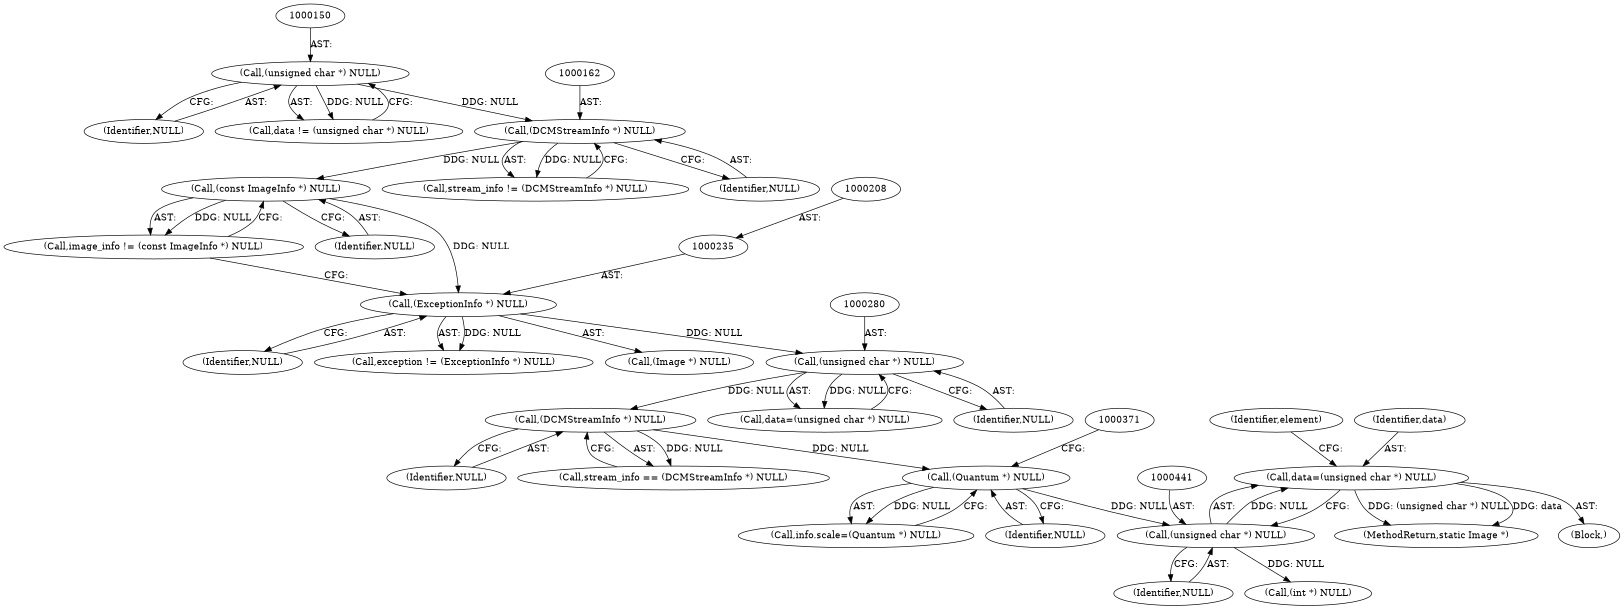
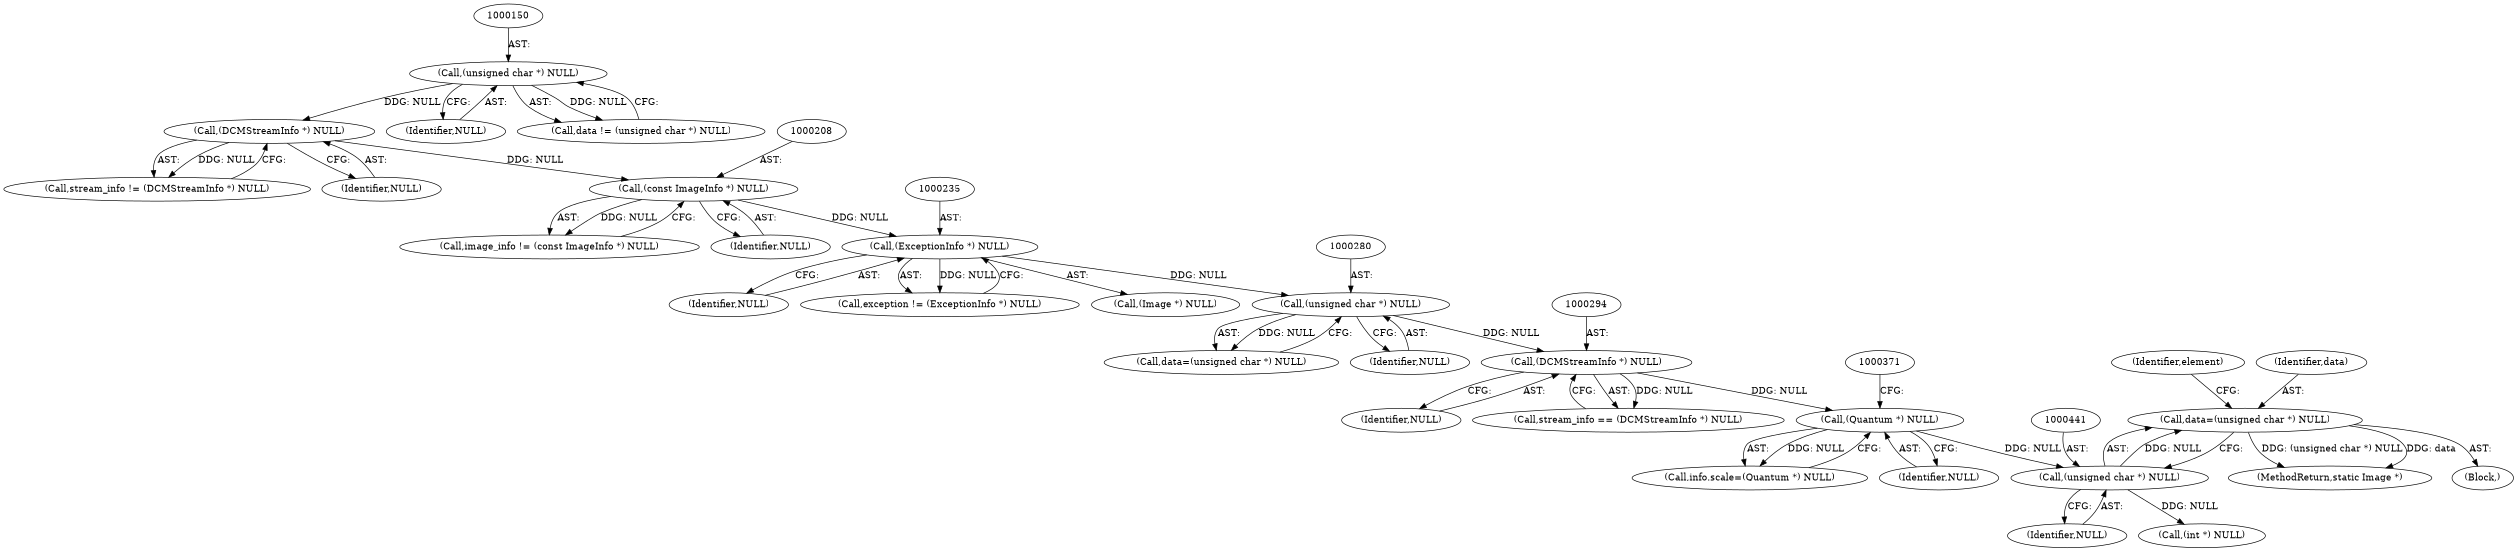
  digraph {
    n1 [label="(Call,data=(unsigned char *) NULL)"]
    n2 [label="(Call,(unsigned char *) NULL)"]
    n3 [label="(MethodReturn,static Image *)"]
    n4 [label="(Block,)"]
    n5 [label="(Identifier,NULL)"]
    n6 [label="(Call,(int *) NULL)"]
    n7 [label="(Call,(Quantum *) NULL)"]
    n8 [label="(Identifier,NULL)"]
    n9 [label="(Call,info.scale=(Quantum *) NULL)"]
    n10 [label="(Call,(DCMStreamInfo *) NULL)"]
    n11 [label="(Call,stream_info == (DCMStreamInfo *) NULL)"]
    n12 [label="(Identifier,NULL)"]
    n13 [label="(Call,(unsigned char *) NULL)"]
    n14 [label="(Call,data=(unsigned char *) NULL)"]
    n15 [label="(Identifier,NULL)"]
    n16 [label="(Call,(ExceptionInfo *) NULL)"]
    n17 [label="(Identifier,NULL)"]
    n18 [label="(Call,exception != (ExceptionInfo *) NULL)"]
    n19 [label="(Call,(Image *) NULL)"]
    n20 [label="(Call,(const ImageInfo *) NULL)"]
    n21 [label="(Call,image_info != (const ImageInfo *) NULL)"]
    n22 [label="(Identifier,NULL)"]
    n23 [label="(Call,(DCMStreamInfo *) NULL)"]
    n24 [label="(Call,stream_info != (DCMStreamInfo *) NULL)"]
    n25 [label="(Identifier,NULL)"]
    n26 [label="(Call,(unsigned char *) NULL)"]
    n27 [label="(Identifier,NULL)"]
    n28 [label="(Call,data != (unsigned char *) NULL)"]
    n29 [label="(Identifier,element)"]
    n30 [label="(Identifier,data)"]
    1000441
    1000371
+   1000294
    1000280
    1000235
    1000208
-   1000162
    1000150
    n1 -> n2 [label="CFG: "]
    n1 -> n3 [label="DDG: (unsigned char *) NULL"]
    n1 -> n3 [label="DDG: data"]
    n1 -> n4 [label="AST: "]
    n2 -> n1 [label="AST: "]
    n2 -> n1 [label="DDG: NULL"]
    n2 -> n5 [label="CFG: "]
    n2 -> n6 [label="DDG: NULL"]
    n5 -> n2 [label="AST: "]
    n7 -> n2 [label="DDG: NULL"]
    n7 -> n8 [label="CFG: "]
    n7 -> n9 [label="AST: "]
    n7 -> n9 [label="DDG: NULL"]
    n8 -> n7 [label="AST: "]
    n9 -> n7 [label="CFG: "]
    n10 -> n7 [label="DDG: NULL"]
    n10 -> n11 [label="AST: "]
    n10 -> n11 [label="DDG: NULL"]
    n10 -> n12 [label="CFG: "]
    n11 -> n10 [label="CFG: "]
    n12 -> n10 [label="AST: "]
    n13 -> n10 [label="DDG: NULL"]
    n13 -> n14 [label="AST: "]
    n13 -> n14 [label="DDG: NULL"]
    n13 -> n15 [label="CFG: "]
    n14 -> n13 [label="CFG: "]
    n15 -> n13 [label="AST: "]
    n16 -> n13 [label="DDG: NULL"]
    n16 -> n17 [label="CFG: "]
    n16 -> n18 [label="AST: "]
    n16 -> n18 [label="DDG: NULL"]
    n16 -> n19 [label="AST: "]
    n17 -> n16 [label="AST: "]
-   n21 -> n16 [label="CFG: "]
+   n18 -> n16 [label="CFG: "]
    n20 -> n16 [label="DDG: NULL"]
    n20 -> n21 [label="AST: "]
    n20 -> n21 [label="DDG: NULL"]
    n20 -> n22 [label="CFG: "]
    n21 -> n20 [label="CFG: "]
    n22 -> n20 [label="AST: "]
    n23 -> n20 [label="DDG: NULL"]
    n23 -> n24 [label="AST: "]
    n23 -> n24 [label="DDG: NULL"]
    n23 -> n25 [label="CFG: "]
    n24 -> n23 [label="CFG: "]
    n25 -> n23 [label="AST: "]
    n26 -> n23 [label="DDG: NULL"]
    n26 -> n27 [label="CFG: "]
    n26 -> n28 [label="AST: "]
    n26 -> n28 [label="DDG: NULL"]
    n27 -> n26 [label="AST: "]
    n28 -> n26 [label="CFG: "]
    n29 -> n1 [label="CFG: "]
    n30 -> n1 [label="AST: "]
    1000441 -> n2 [label="AST: "]
    1000371 -> n7 [label="CFG: "]
+   1000294 -> n10 [label="AST: "]
    1000280 -> n13 [label="AST: "]
    1000235 -> n16 [label="AST: "]
-   1000208 -> 1000235 [label="AST: "]
-   1000162 -> n23 [label="AST: "]
+   1000208 -> n20 [label="AST: "]
    1000150 -> n26 [label="AST: "]
  }
